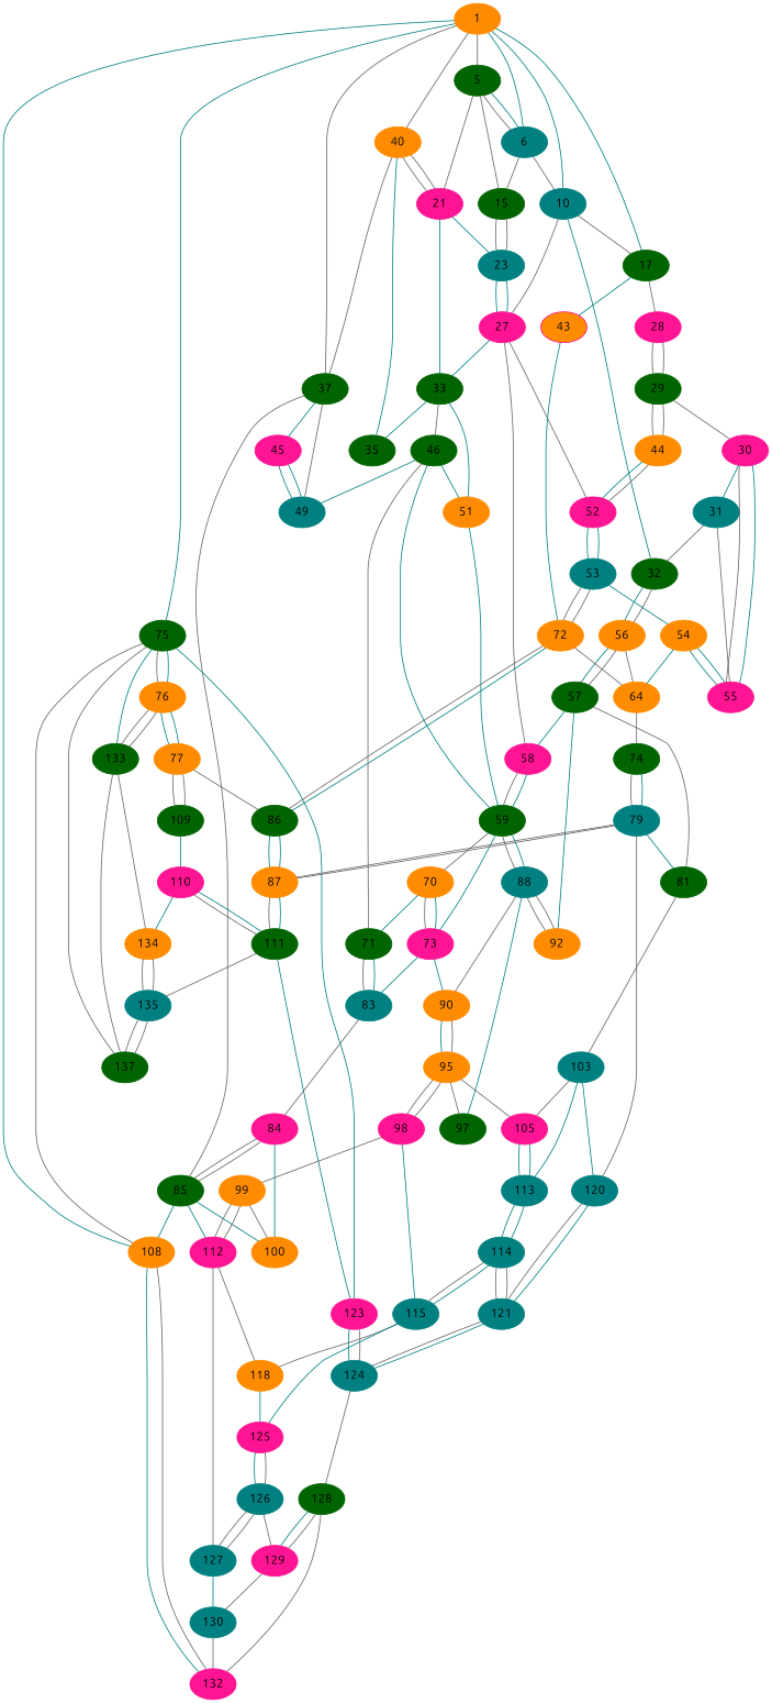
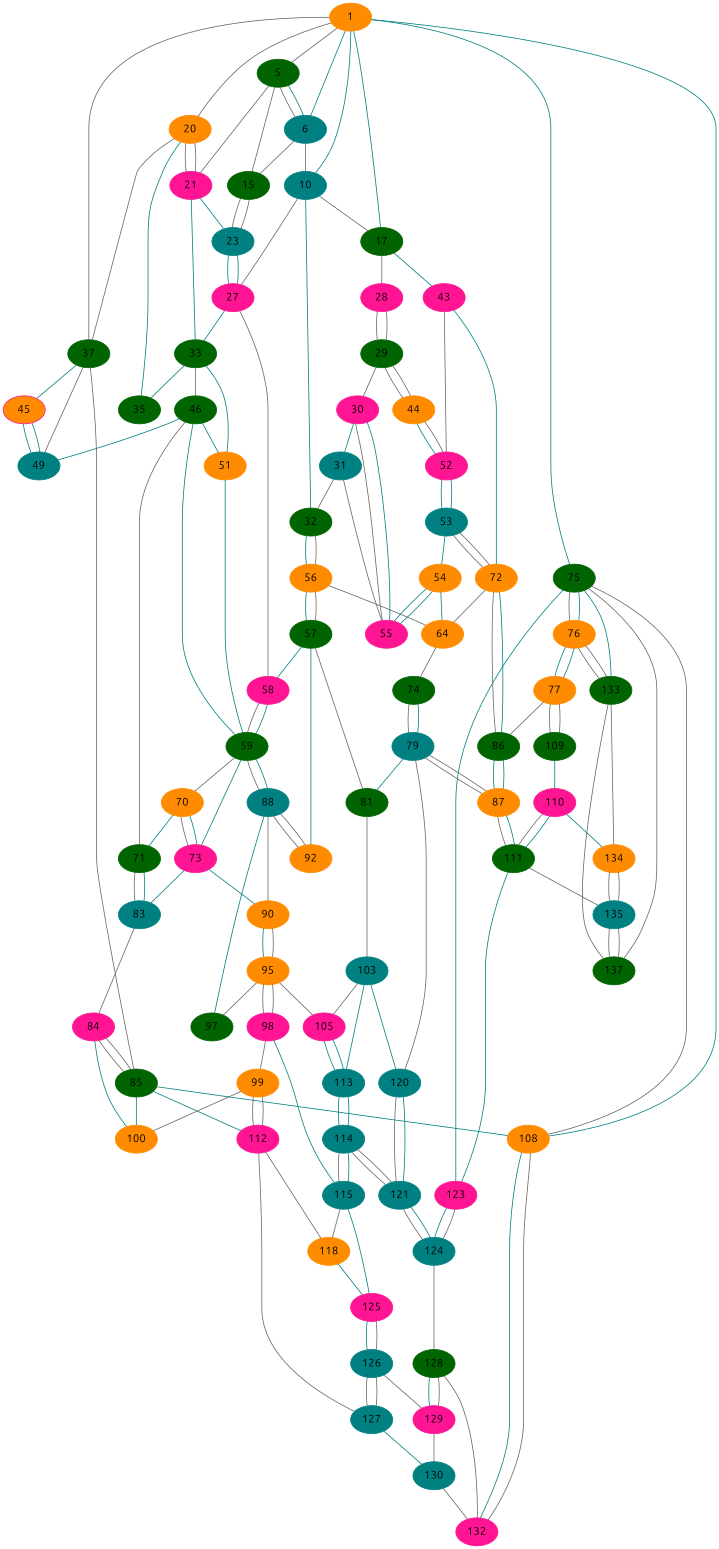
  graph {
    fontname=Ubuntu
    node [color=darkgreen fontname=Ubuntu style=filled]
    edge [color=gray40 fontname=Ubuntu]
    1 [color=darkorange super="+2+8"]
    5 [super="+16"]
    6 [color=teal super="+7+13"]
    10 [color=teal super="+11"]
    17 [super="+22+18"]
-   20 [color=darkorange super="+36" label=40]
+   20 [color=darkorange super="+36"]
    37 [super="+38"]
    75 [super="+139"]
    108 [color=darkorange]
    15
    21 [color=deeppink super="+24"]
    27 [color=deeppink super="+39"]
    32
    28 [color=deeppink]
-   43 [color=deeppink super="+67" fillcolor=darkorange]
+   43 [color=deeppink super="+67"]
    35
-   45 [color=deeppink]
+   45 [color=deeppink fillcolor=darkorange]
    49 [color=teal]
    85 [super="+106"]
    76 [color=darkorange]
    123 [color=deeppink]
    133 [super="+136"]
    137
    132 [color=deeppink super="+138"]
    23 [color=teal]
    33 [super="+34+40"]
    58 [color=deeppink]
    56 [color=darkorange]
    29
    52 [color=deeppink]
    72 [color=darkorange]
    46 [super="+47"]
    51 [color=darkorange]
    59 [super="+60"]
    30 [color=deeppink]
    44 [color=darkorange]
    31 [color=teal]
    55 [color=deeppink super="+63"]
    64 [color=darkorange super="+65+66"]
    57 [super="+82"]
    71
    100 [color=darkorange]
    112 [color=deeppink super="+119"]
    53 [color=teal]
    86
    77 [color=darkorange super="+78"]
    109
    70 [color=darkorange]
    73 [color=deeppink super="+91"]
    88 [color=teal super="+89"]
    83 [color=teal]
    54 [color=darkorange]
    74
    81
    92 [color=darkorange super="+93"]
    103 [color=teal super="+104+117"]
    90 [color=darkorange]
    97
    79 [color=teal super="+80"]
    84 [color=deeppink]
    87 [color=darkorange]
    95 [color=darkorange super="+96"]
    120 [color=teal]
    124 [color=teal]
    134 [color=darkorange]
    110 [color=deeppink]
    111 [super="+122"]
    121 [color=teal]
    105 [color=deeppink]
    113 [color=teal]
    118 [color=darkorange]
    127 [color=teal]
    135 [color=teal]
    98 [color=deeppink]
    99 [color=darkorange]
    115 [color=teal super="+116"]
    125 [color=deeppink]
    114 [color=teal]
    130 [color=teal super="+131"]
    126 [color=teal]
    128
    129 [color=deeppink]
    1 -- 5
    1 -- 6 [color=teal]
    1 -- 10 [color=teal]
    1 -- 17 [color=teal weight=2]
    1 -- 20
    1 -- 37
    1 -- 75 [color=teal]
    1 -- 108 [color=teal]
    5 -- 6
    5 -- 6 [color=teal]
    5 -- 15
    5 -- 21
    6 -- 10 [weight=3]
    6 -- 15
    10 -- 17
    10 -- 27
    10 -- 32 [color=teal]
    17 -- 28 [weight=2]
    17 -- 43 [color=teal weight=2]
    20 -- 37
    20 -- 21
    20 -- 21
    20 -- 35 [color=teal]
    37 -- 45 [color=teal]
    37 -- 49
    37 -- 85
    75 -- 108
    75 -- 76
    75 -- 76 [color=teal]
    75 -- 123 [color=teal]
    75 -- 133 [color=teal]
    75 -- 137
    108 -- 132 [color=teal]
    108 -- 132
    15 -- 23
    15 -- 23
    21 -- 23 [color=teal]
    21 -- 33 [color=teal]
    27 -- 33 [color=teal]
    27 -- 58
    32 -- 56 [color=teal]
    32 -- 56
    28 -- 29
    28 -- 29
-   27 -- 52
+   43 -- 52
    43 -- 72 [color=teal]
    45 -- 49 [color=teal]
    45 -- 49 [color=teal]
    85 -- 108 [color=teal]
    85 -- 100 [color=teal]
    85 -- 112 [color=teal]
    76 -- 133
    76 -- 133
    76 -- 77 [color=teal]
    76 -- 77 [color=teal]
    123 -- 124 [color=teal]
    123 -- 124
    133 -- 137
    133 -- 134
    23 -- 27 [color=teal]
    23 -- 27 [color=teal]
    33 -- 35 [color=teal]
    33 -- 46
    33 -- 51 [color=teal]
    58 -- 59
    58 -- 59 [color=teal]
    56 -- 64
    56 -- 57 [color=teal]
    56 -- 57
    29 -- 30
    29 -- 44
    29 -- 44
    52 -- 53 [color=teal]
    52 -- 53 [color=teal]
    72 -- 64
    72 -- 86
    72 -- 86 [color=teal]
    46 -- 49 [color=teal]
    46 -- 51 [color=teal]
    46 -- 59 [color=teal]
    46 -- 71
    51 -- 59 [color=teal]
    59 -- 70
    59 -- 73 [color=teal]
    59 -- 88
    59 -- 88 [color=teal]
    30 -- 31 [color=teal]
    30 -- 55
    30 -- 55 [color=teal]
    44 -- 52 [color=teal]
    44 -- 52
    31 -- 32
    31 -- 55
    64 -- 74 [weight=2]
    57 -- 58 [color=teal]
    57 -- 81
    57 -- 92 [color=teal]
    71 -- 83
    71 -- 83 [color=teal]
    112 -- 118
    112 -- 127
    53 -- 72
    53 -- 72
    53 -- 54 [color=teal]
    86 -- 87 [color=teal]
    86 -- 87 [color=teal]
    77 -- 86
    77 -- 109 [weight=2]
    77 -- 109
    109 -- 110 [color=teal]
    70 -- 71 [color=teal]
    70 -- 73
    70 -- 73 [color=teal]
    73 -- 83 [color=teal]
    73 -- 90 [color=teal]
    88 -- 92 [weight=2]
    88 -- 92
    88 -- 90
    88 -- 97 [color=teal]
    83 -- 84
    54 -- 55 [color=teal]
    54 -- 55 [color=teal]
    54 -- 64 [color=teal]
    74 -- 79
    74 -- 79 [color=teal]
    81 -- 103
    103 -- 120 [color=teal]
    103 -- 105
    103 -- 113 [color=teal]
    90 -- 95 [color=teal]
    90 -- 95
    79 -- 81 [color=teal]
    79 -- 87
    79 -- 87
    79 -- 120
    84 -- 85
    84 -- 85
    84 -- 100 [color=teal]
    87 -- 111
    87 -- 111 [color=teal]
    95 -- 97
    95 -- 105
    95 -- 98
    95 -- 98
    120 -- 121
    120 -- 121 [color=teal]
    124 -- 128
    134 -- 135
    134 -- 135
    110 -- 134 [color=teal]
    110 -- 111
    110 -- 111 [color=teal]
    111 -- 123 [color=teal]
    111 -- 135
    121 -- 124
    121 -- 124 [color=teal]
    105 -- 113 [color=teal]
    105 -- 113 [color=teal]
    113 -- 114 [color=teal]
    113 -- 114 [color=teal]
    118 -- 125 [color=teal]
    127 -- 130 [color=teal]
    135 -- 137
    135 -- 137
    98 -- 99
    98 -- 115 [color=teal]
    99 -- 100
    99 -- 112
    99 -- 112
    115 -- 118
    115 -- 125 [color=teal]
    125 -- 126 [color=teal]
    125 -- 126
    114 -- 121
    114 -- 121
    114 -- 115
    114 -- 115 [color=teal]
    130 -- 132 [weight=2]
    126 -- 127
    126 -- 127
    126 -- 129
    128 -- 132
    128 -- 129 [color=teal]
    128 -- 129
    129 -- 130
  }
